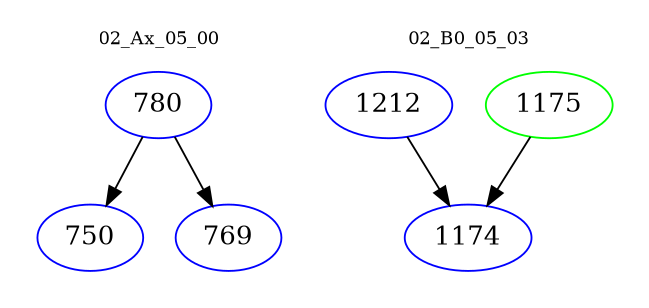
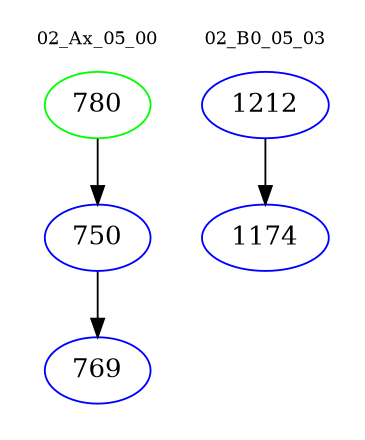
  digraph {
    node [color=blue]
    edge [color=black]
-   n1 [label=780]
+   n1 [color=green label=780]
    n2 [label=750]
    n3 [label=769]
-   n4 [color=green label=1175]
    n5 [label=1174]
    n6 [label=1212]
    subgraph cluster_1 {
      color=white
      fontsize=10
      label="02_Ax_05_00"
      n1
      n2
      n3
    }
    subgraph cluster_2 {
      color=white
      fontsize=10
      label="02_B0_05_03"
-     n4
      n5
      n6
    }
    n1 -> n2
-   n1 -> n3
-   n4 -> n5
+   n2 -> n3
    n6 -> n5
  }
